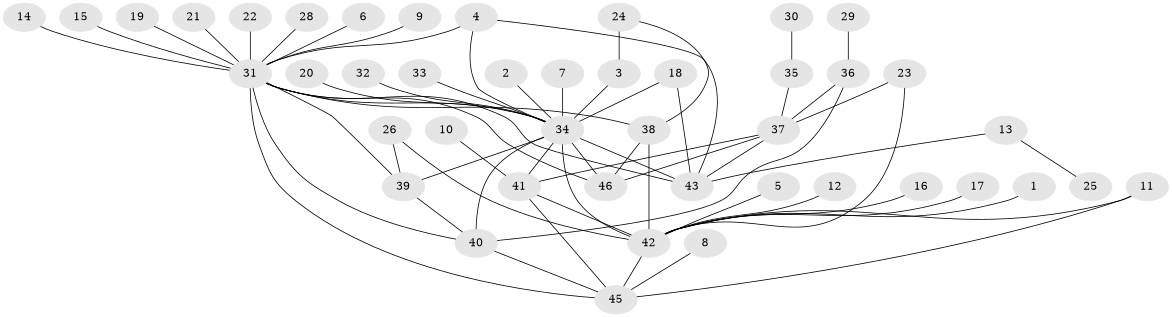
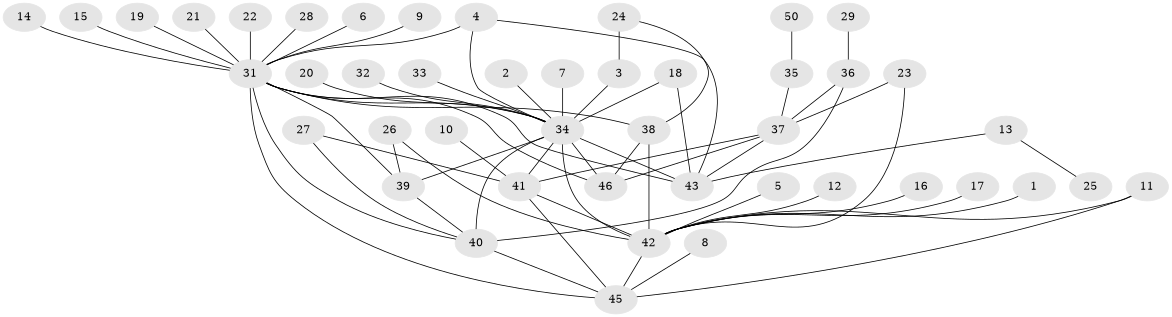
  graph {
    node [color=gray90 style=filled]
    edge [weight=1.0]
    1
    42
    45
    2
    34
    43
    41
    39
    40
    46
    3
    4
    31
    38
    5
    6
    7
    8
    9
    10
    11
    12
    13
    25
    14
    15
    16
    17
    18
    19
    20
    21
    22
    23
    37
    24
    26
+   27
    28
    29
    36
-   30
+   30 [label=50]
    35
    32
    33
    1 -- 42
    42 -- 45
    2 -- 34
    34 -- 42 [weight=2.0]
    34 -- 43
    34 -- 41 [weight=2.0]
    34 -- 39 [weight=2.0]
    34 -- 40 [weight=2.0]
    34 -- 46
    41 -- 42
    41 -- 45
    39 -- 40
    40 -- 45
    3 -- 34
    4 -- 34
    4 -- 43
    4 -- 31
    31 -- 45
    31 -- 34
    31 -- 43 [weight=2.0]
    31 -- 39
    31 -- 40
    31 -- 46
    31 -- 38
    38 -- 42 [weight=2.0]
    38 -- 46
    5 -- 42
    6 -- 31
    7 -- 34
    8 -- 45
    9 -- 31
    10 -- 41
    11 -- 42
    11 -- 45
    12 -- 42
    13 -- 43
    13 -- 25
    14 -- 31
    15 -- 31
    16 -- 42
    17 -- 42
    18 -- 34
    18 -- 43
    19 -- 31
    20 -- 34
    21 -- 31
    22 -- 31
    23 -- 42
    23 -- 37
    37 -- 43
    37 -- 41
    37 -- 46
    24 -- 3 [weight=2.0]
    24 -- 38
    26 -- 42
    26 -- 39
+   27 -- 41
+   27 -- 40
    28 -- 31
    29 -- 36
    36 -- 40
    36 -- 37
    30 -- 35
    35 -- 37
    32 -- 34
    33 -- 34
  }
